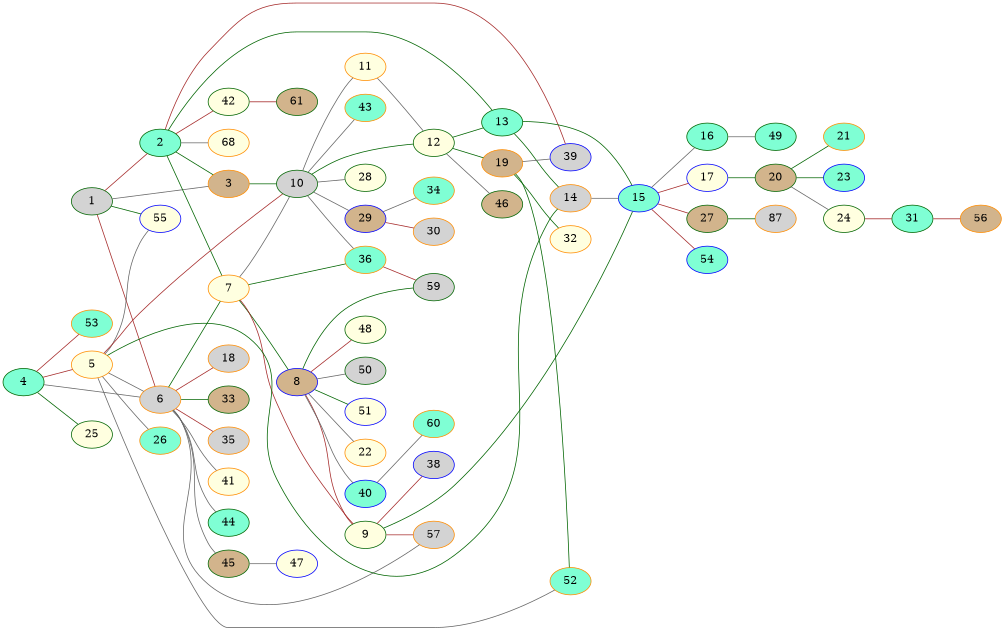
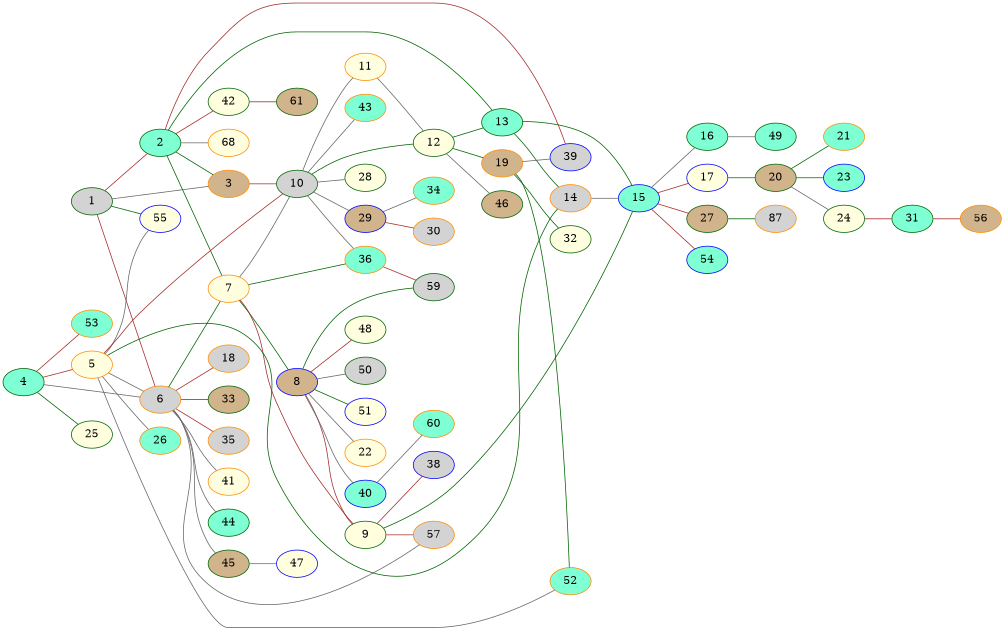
  graph {
    rankdir=LR
    node [color=darkorange fillcolor=aquamarine style=filled]
    edge [color=gray40]
    1 [color=darkgreen fillcolor=lightgrey]
    2 [color=darkgreen]
    3 [fillcolor=tan]
    6 [fillcolor=lightgrey]
    55 [color=blue fillcolor=lightyellow]
    7 [fillcolor=lightyellow]
    13 [color=darkgreen]
    39 [color=blue fillcolor=lightgrey]
    42 [color=darkgreen fillcolor=lightyellow]
    n10 [fillcolor=lightyellow label=68]
    10 [color=darkgreen fillcolor=lightgrey]
    18 [fillcolor=lightgrey]
    33 [color=darkgreen fillcolor=tan]
    35 [fillcolor=lightgrey]
    41 [fillcolor=lightyellow]
    44 [color=darkgreen]
    45 [color=darkgreen fillcolor=tan]
    57 [fillcolor=lightgrey]
    8 [color=blue fillcolor=tan]
    9 [color=darkgreen fillcolor=lightyellow]
    36
    14 [fillcolor=lightgrey]
    15 [color=blue]
    61 [color=darkgreen fillcolor=tan]
    11 [fillcolor=lightyellow]
    12 [color=darkgreen fillcolor=lightyellow]
    28 [color=darkgreen fillcolor=lightyellow]
    29 [color=blue fillcolor=tan]
    43
    4 [color=darkgreen]
    5 [fillcolor=lightyellow]
    25 [color=darkgreen fillcolor=lightyellow]
    53
    26
    52
    47 [color=blue fillcolor=lightyellow]
    22 [fillcolor=lightyellow]
    40 [color=blue]
    48 [color=darkgreen fillcolor=lightyellow]
    50 [color=darkgreen fillcolor=lightgrey]
    51 [color=blue fillcolor=lightyellow]
    59 [color=darkgreen fillcolor=lightgrey]
    38 [color=blue fillcolor=lightgrey]
    60
    16 [color=darkgreen]
    17 [color=blue fillcolor=lightyellow]
    27 [color=darkgreen fillcolor=tan]
    54 [color=blue]
    19 [fillcolor=tan]
    46 [color=darkgreen fillcolor=tan]
    30 [fillcolor=lightgrey]
    34
-   32 [fillcolor=lightyellow]
+   32 [color=darkgreen fillcolor=lightyellow]
    49 [color=darkgreen]
    20 [color=darkgreen fillcolor=tan]
    n56 [fillcolor=lightgrey label=87]
    21
    23 [color=blue]
    24 [color=darkgreen fillcolor=lightyellow]
    31 [color=darkgreen]
    56 [fillcolor=tan]
    1 -- 2 [color=brown]
    1 -- 3
    1 -- 6 [color=brown]
    1 -- 55 [color=darkgreen]
    2 -- 3 [color=darkgreen]
    2 -- 7 [color=darkgreen]
    2 -- 13 [color=darkgreen]
    2 -- 39 [color=brown]
    2 -- 42 [color=brown]
    2 -- n10
-   3 -- 10 [color=darkgreen]
+   3 -- 10 [color=brown]
    6 -- 7 [color=darkgreen]
    6 -- 18 [color=brown]
    6 -- 33 [color=darkgreen]
    6 -- 35 [color=brown]
    6 -- 41
    6 -- 44
    6 -- 45
    6 -- 57
    7 -- 10
    7 -- 8 [color=darkgreen]
    7 -- 9 [color=brown]
    7 -- 36 [color=darkgreen]
    13 -- 14 [color=darkgreen]
    13 -- 15 [color=darkgreen]
    42 -- 61 [color=brown]
    10 -- 36
    10 -- 11
    10 -- 12 [color=darkgreen]
    10 -- 28
    10 -- 29
    10 -- 43
    45 -- 47
    8 -- 9 [color=brown]
    8 -- 22
    8 -- 40
    8 -- 48 [color=brown]
    8 -- 50
    8 -- 51 [color=darkgreen]
    8 -- 59 [color=darkgreen]
    9 -- 57 [color=brown]
    9 -- 15 [color=darkgreen]
    9 -- 38 [color=brown]
    36 -- 59 [color=brown]
    14 -- 15
    15 -- 16
    15 -- 17 [color=brown]
    15 -- 27 [color=brown]
    15 -- 54 [color=brown]
    11 -- 12
    12 -- 13 [color=darkgreen]
    12 -- 19 [color=darkgreen]
    12 -- 46
    29 -- 30 [color=brown]
    29 -- 34
    4 -- 6
    4 -- 5 [color=brown]
    4 -- 25 [color=darkgreen]
    4 -- 53 [color=brown]
    5 -- 6
    5 -- 55
    5 -- 10 [color=brown]
    5 -- 14 [color=darkgreen]
    5 -- 26
    5 -- 52
    40 -- 60
    16 -- 49
    17 -- 20 [color=darkgreen]
    27 -- n56 [color=darkgreen]
    19 -- 39
    19 -- 52 [color=darkgreen]
    19 -- 32 [color=darkgreen]
    20 -- 21 [color=darkgreen]
    20 -- 23 [color=darkgreen]
    20 -- 24
    24 -- 31 [color=brown]
    31 -- 56 [color=brown]
  }
